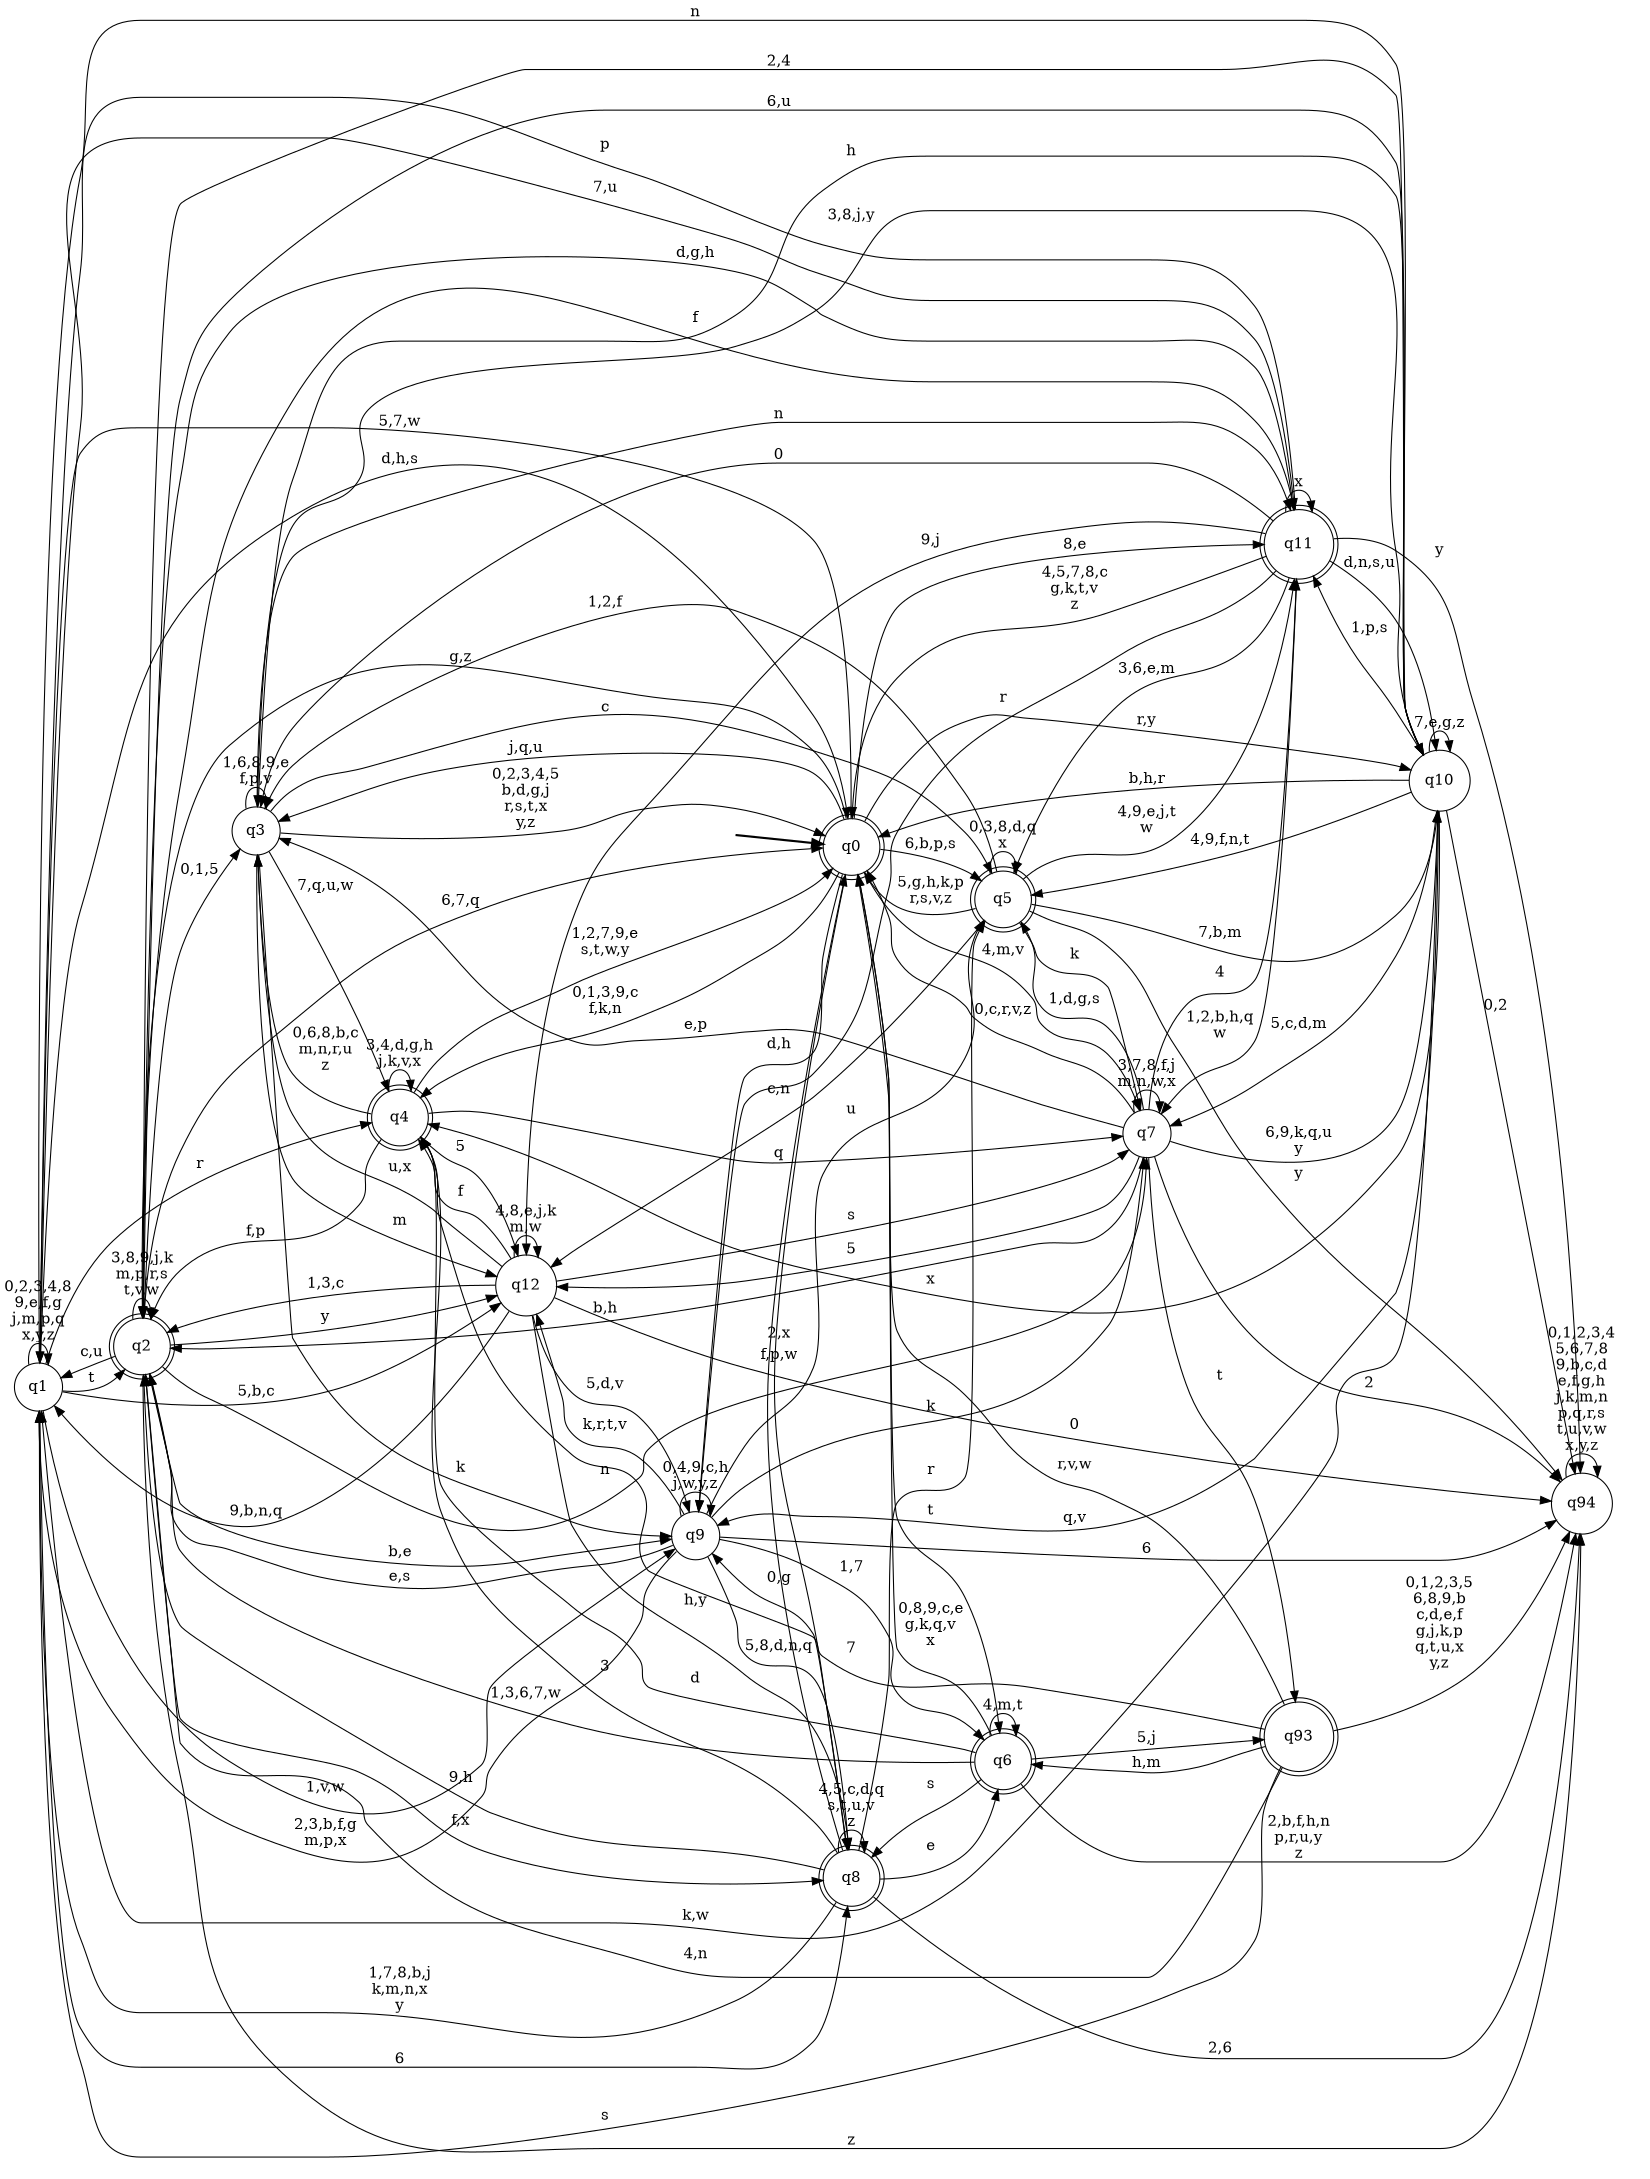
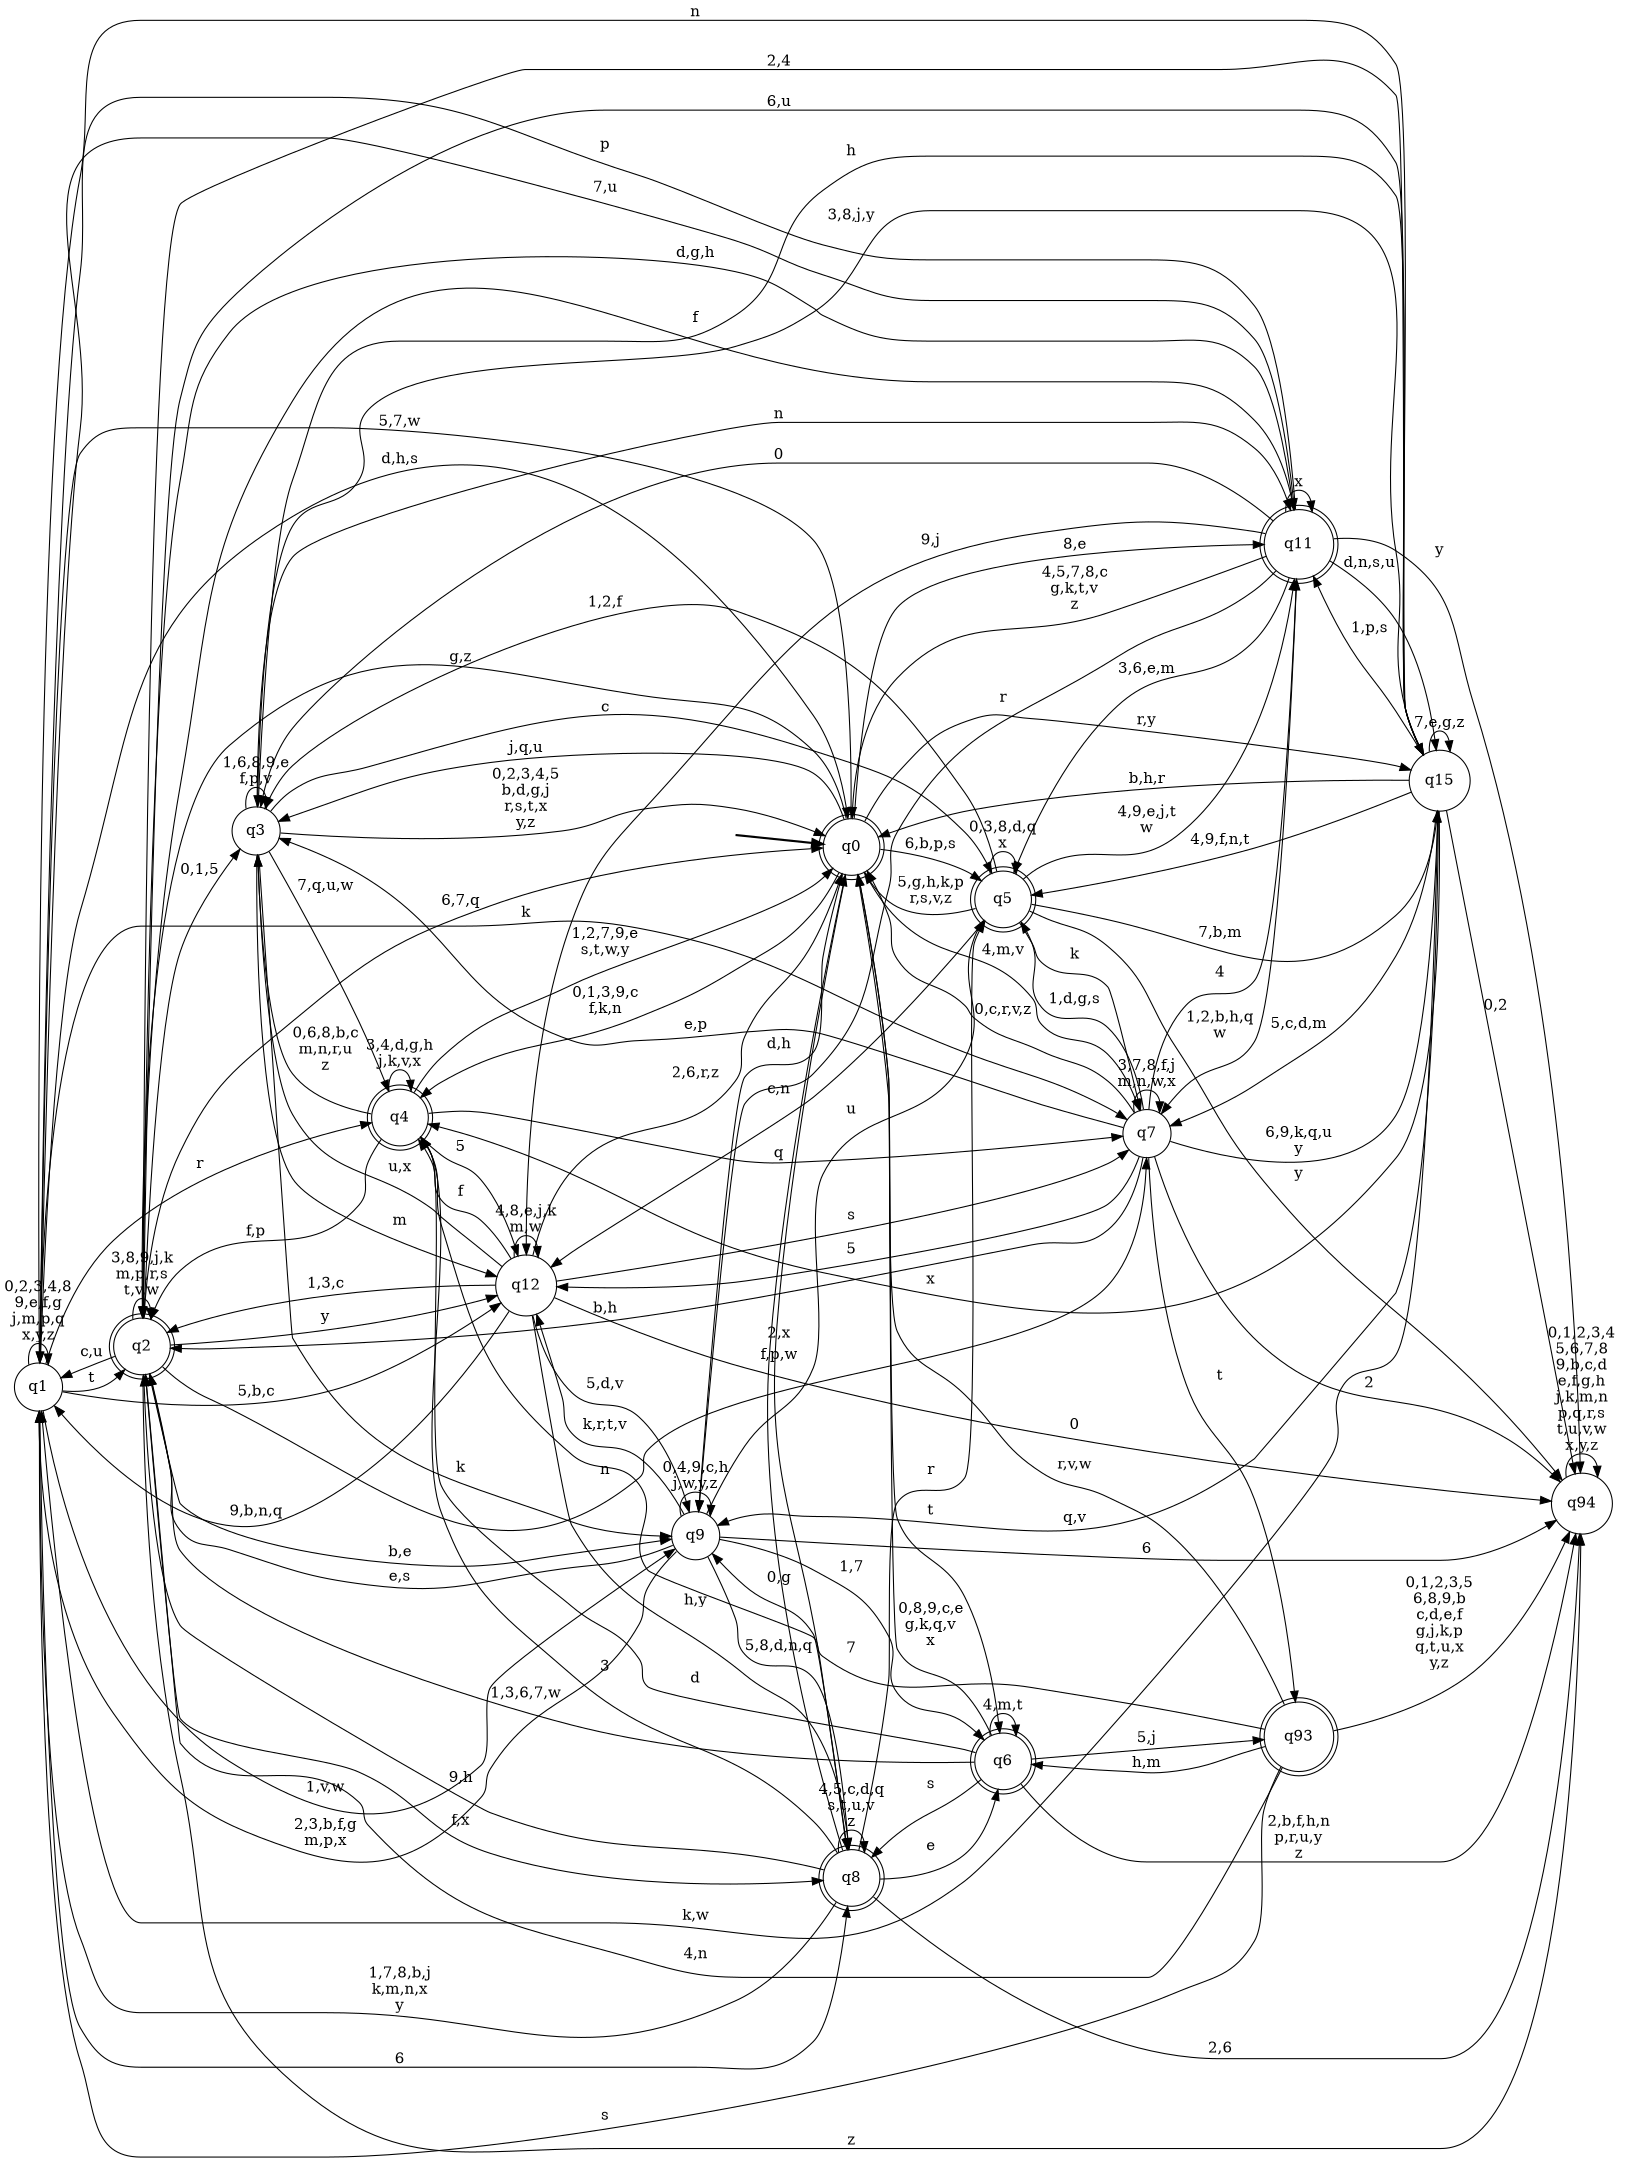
  digraph {
    rankdir=LR
    node [shape=doublecircle style="rounded,filled" color=black fillcolor=white]
    __start0 [height=0 shape=none style=invis width=0 color="" fillcolor=""]
    n2 [label=q0]
    n3 [label=q1 shape=circle style=filled]
    n4 [label=q2]
    n5 [label=q3 shape=circle style=filled]
    n6 [label=q4]
    n7 [label=q5]
    n8 [label=q6]
    n9 [label=q7 shape=circle style=filled]
    n10 [label=q8]
    n11 [label=q9 shape=circle style=filled]
-   n12 [label=q10 shape=circle style=filled]
+   n12 [label=q15 shape=circle style=filled]
    n13 [label=q11]
    n14 [label=q12 shape=circle style=filled]
    n15 [label=q94 shape=circle style=filled]
    n16 [label=q93]
    subgraph cluster_1 {
      nodesep=0.15
      ranksep=0.15
      style=invis
      __start0
      n2
    }
    __start0 -> n2 [penwidth=2]
    n2 -> n3 [label="5,7,w"]
    n2 -> n4 [label="g,z"]
    n2 -> n5 [label="j,q,u"]
    n2 -> n6 [label="0,1,3,9,c\nf,k,n"]
    n2 -> n7 [label="6,b,p,s"]
    n2 -> n8 [label=t]
    n2 -> n9 [label="4,m,v"]
    n2 -> n10 [label="2,x"]
    n2 -> n11 [label="d,h"]
    n2 -> n12 [label="r,y"]
    n2 -> n13 [label="8,e"]
    n3 -> n2 [label="d,h,s"]
    n3 -> n3 [label="0,2,3,4,8\n9,e,f,g\nj,m,p,q\nx,y,z"]
    n3 -> n4 [label=t]
    n3 -> n6 [label=r]
-   n11 -> n9 [label=k]
+   n3 -> n9 [label=k]
    n3 -> n10 [label=6]
    n3 -> n11 [label="1,v,w"]
    n3 -> n12 [label=n]
    n3 -> n13 [label="7,u"]
    n3 -> n14 [label="5,b,c"]
    n4 -> n2 [label="6,7,q"]
    n4 -> n3 [label="c,u"]
    n4 -> n4 [label="3,8,9,j,k\nm,p,r,s\nt,v,w"]
    n4 -> n5 [label="0,1,5"]
    n4 -> n9 [label=n]
    n4 -> n10 [label="f,x"]
    n4 -> n11 [label="b,e"]
    n4 -> n12 [label="2,4"]
    n4 -> n13 [label="d,g,h"]
    n4 -> n14 [label=y]
    n4 -> n15 [label=z]
    n5 -> n2 [label="0,2,3,4,5\nb,d,g,j\nr,s,t,x\ny,z"]
    n5 -> n5 [label="1,6,8,9,e\nf,p,v"]
    n5 -> n6 [label="7,q,u,w"]
    n5 -> n7 [label=c]
    n5 -> n11 [label=k]
    n5 -> n12 [label=h]
    n5 -> n13 [label=n]
    n5 -> n14 [label=m]
    n6 -> n2 [label="1,2,7,9,e\ns,t,w,y"]
    n6 -> n4 [label="f,p"]
    n6 -> n5 [label="0,6,8,b,c\nm,n,r,u\nz"]
    n6 -> n6 [label="3,4,d,g,h\nj,k,v,x"]
    n6 -> n9 [label=q]
    n6 -> n14 [label=5]
    n7 -> n2 [label="5,g,h,k,p\nr,s,v,z"]
    n7 -> n5 [label="1,2,f"]
    n7 -> n7 [label="0,3,8,d,q\nx"]
    n7 -> n9 [label=k]
    n7 -> n12 [label="7,b,m"]
    n7 -> n13 [label="4,9,e,j,t\nw"]
    n7 -> n14 [label="c,n"]
    n7 -> n15 [label=y]
    n8 -> n2 [label="0,8,9,c,e\ng,k,q,v\nx"]
    n8 -> n4 [label="1,3,6,7,w"]
    n8 -> n6 [label=d]
    n8 -> n8 [label="4,m,t"]
    n8 -> n10 [label=s]
    n8 -> n15 [label="2,b,f,h,n\np,r,u,y\nz"]
    n8 -> n16 [label="5,j"]
    n9 -> n2 [label="0,c,r,v,z"]
    n9 -> n4 [label="b,h"]
    n9 -> n5 [label="e,p"]
    n9 -> n7 [label="1,d,g,s"]
    n9 -> n9 [label="3,7,8,f,j\nm,n,w,x"]
    n9 -> n12 [label="6,9,k,q,u\ny"]
    n9 -> n13 [label=4]
    n9 -> n14 [label=5]
    n9 -> n15 [label=2]
    n9 -> n16 [label=t]
    n10 -> n2 [label="f,p,w"]
    n10 -> n3 [label="1,7,8,b,j\nk,m,n,x\ny"]
    n10 -> n4 [label="9,h"]
    n10 -> n6 [label=3]
    n10 -> n7 [label=r]
    n10 -> n8 [label=e]
    n10 -> n10 [label="4,5,c,d,q\ns,t,u,v\nz"]
    n10 -> n11 [label="0,g"]
    n10 -> n15 [label="2,6"]
    n11 -> n3 [label="2,3,b,f,g\nm,p,x"]
    n11 -> n4 [label="e,s"]
    n11 -> n7 [label=u]
    n11 -> n8 [label="1,7"]
    n11 -> n10 [label="5,8,d,n,q"]
    n11 -> n11 [label="0,4,9,c,h\nj,w,y,z"]
    n11 -> n14 [label="k,r,t,v"]
    n11 -> n15 [label=6]
    n12 -> n2 [label="b,h,r"]
    n12 -> n3 [label="k,w"]
    n12 -> n4 [label="6,u"]
    n12 -> n5 [label="3,8,j,y"]
    n12 -> n6 [label=x]
    n12 -> n7 [label="4,9,f,n,t"]
    n12 -> n9 [label="5,c,d,m"]
    n12 -> n11 [label="q,v"]
    n12 -> n12 [label="7,e,g,z"]
    n12 -> n13 [label="1,p,s"]
    n12 -> n15 [label="0,2"]
    n13 -> n2 [label="4,5,7,8,c\ng,k,t,v\nz"]
    n13 -> n3 [label=p]
    n13 -> n4 [label=f]
    n13 -> n5 [label=0]
    n13 -> n7 [label="3,6,e,m"]
    n13 -> n9 [label="1,2,b,h,q\nw"]
    n13 -> n11 [label=r]
    n13 -> n12 [label="d,n,s,u"]
    n13 -> n13 [label=x]
    n13 -> n14 [label="9,j"]
    n13 -> n15 [label=y]
+   n14 -> n2 [label="2,6,r,z"]
    n14 -> n3 [label="9,b,n,q"]
    n14 -> n4 [label="1,3,c"]
    n14 -> n5 [label="u,x"]
    n14 -> n6 [label=f]
    n14 -> n9 [label=s]
    n14 -> n10 [label="h,y"]
    n14 -> n11 [label="5,d,v"]
    n14 -> n14 [label="4,8,e,j,k\nm,w"]
    n14 -> n15 [label=0]
    n15 -> n15 [label="0,1,2,3,4\n5,6,7,8\n9,b,c,d\ne,f,g,h\nj,k,m,n\np,q,r,s\nt,u,v,w\nx,y,z"]
    n16 -> n2 [label="r,v,w"]
    n16 -> n3 [label=s]
    n16 -> n4 [label="4,n"]
    n16 -> n6 [label=7]
    n16 -> n8 [label="h,m"]
    n16 -> n15 [label="0,1,2,3,5\n6,8,9,b\nc,d,e,f\ng,j,k,p\nq,t,u,x\ny,z"]
  }
